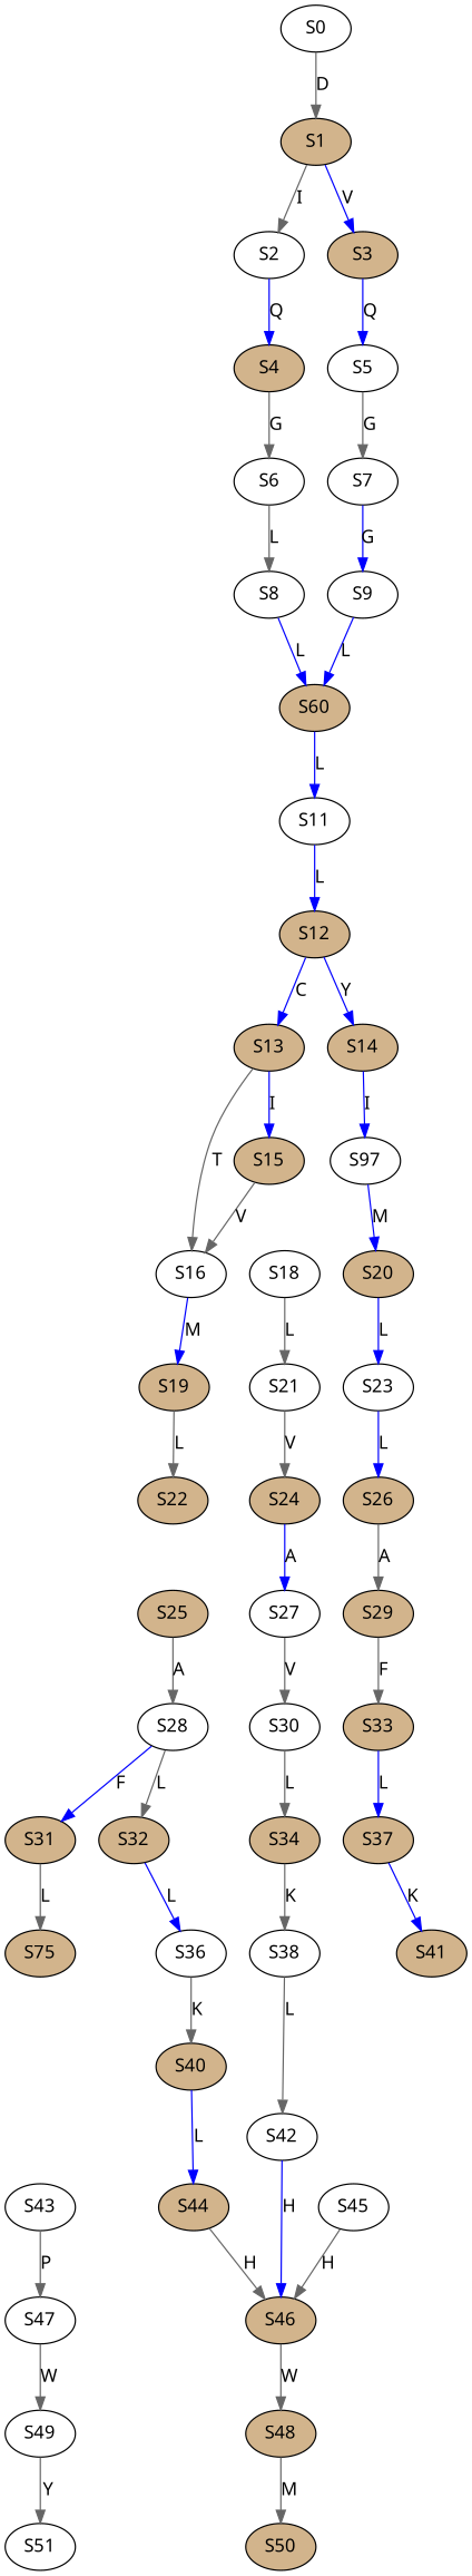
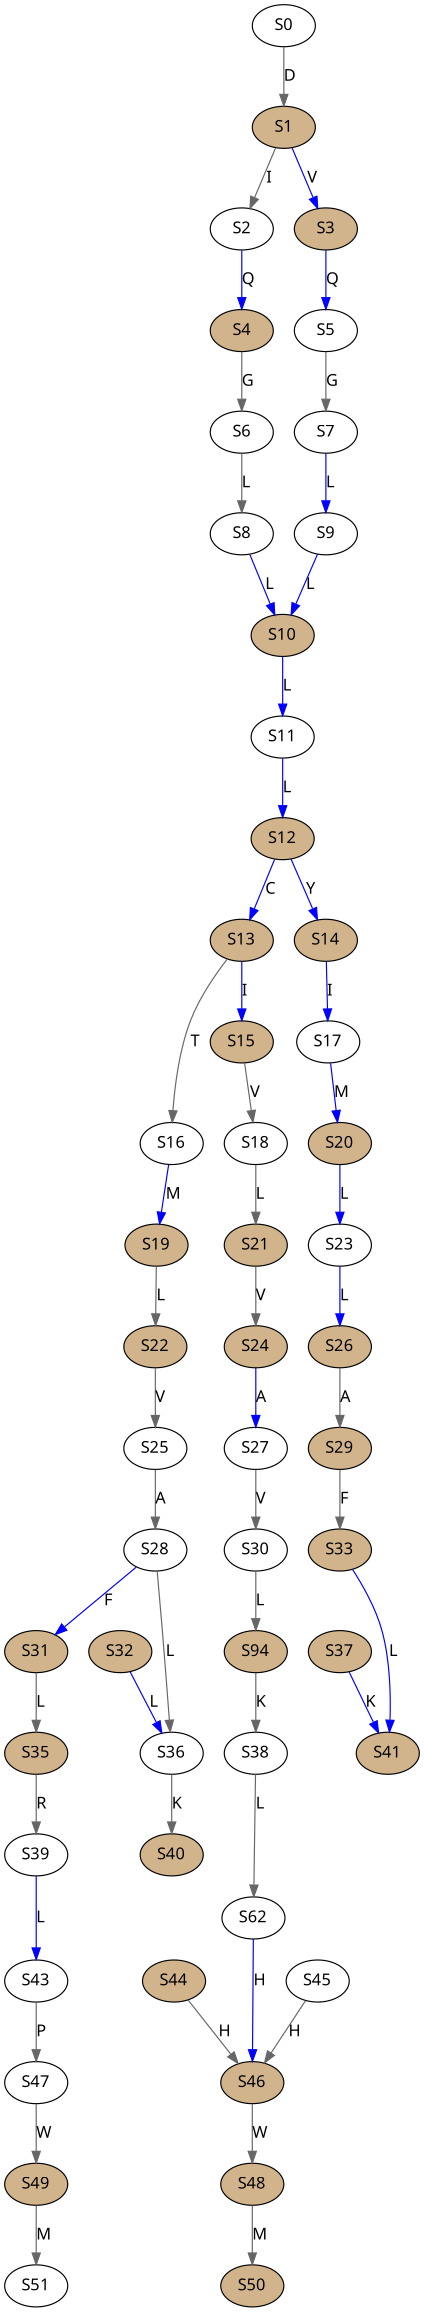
  strict digraph {
    fontname="Noto Sans"
    node [fillcolor=tan fontname="Noto Sans" style=filled]
    edge [color=gray40 fontname="Noto Sans"]
    S0 [fillcolor=white]
    S1
    S2 [fillcolor=white]
    S3
    S4
    S5 [fillcolor=white]
    S6 [fillcolor=white]
    S7 [fillcolor=white]
    S8 [fillcolor=white]
    S9 [fillcolor=white]
-   S10 [label=S60]
+   S10
    S11 [fillcolor=white]
    S12
    S13
    S14
    S15
    S16 [fillcolor=white]
-   S17 [fillcolor=white label=S97]
+   S17 [fillcolor=white]
    S18 [fillcolor=white]
    S19
    S20
-   S21 [fillcolor=white]
+   S21
    S22
    S23 [fillcolor=white]
    S24
-   S25
+   S25 [fillcolor=white]
    S26
    S27 [fillcolor=white]
    S28 [fillcolor=white]
    S29
    S30 [fillcolor=white]
    S31
    S32
    S33
-   S34
-   S35 [label=S75]
+   S34 [label=S94]
+   S35
    S36 [fillcolor=white]
    S37
    S38 [fillcolor=white]
+   S39 [fillcolor=white]
    S40
    S41
-   S42 [fillcolor=white]
+   S42 [fillcolor=white label=S62]
    S43 [fillcolor=white]
    S44
    S46
    S47 [fillcolor=white]
    S45 [fillcolor=white]
    S48
-   S49 [fillcolor=white]
+   S49
    S50
    S51 [fillcolor=white]
    S0 -> S1 [label=D]
    S1 -> S2 [label=I]
    S1 -> S3 [color=blue label=V]
    S2 -> S4 [color=blue label=Q]
    S3 -> S5 [color=blue label=Q]
    S4 -> S6 [label=G]
    S5 -> S7 [label=G]
    S6 -> S8 [label=L]
-   S7 -> S9 [color=blue label=G]
+   S7 -> S9 [color=blue label=L]
    S8 -> S10 [color=blue label=L]
    S9 -> S10 [color=blue label=L]
    S10 -> S11 [color=blue label=L]
    S11 -> S12 [color=blue label=L]
    S12 -> S13 [color=blue label=C]
    S12 -> S14 [color=blue label=Y]
    S13 -> S15 [color=blue label=I]
    S13 -> S16 [label=T]
    S14 -> S17 [color=blue label=I]
-   S15 -> S16 [label=V]
+   S15 -> S18 [label=V]
    S16 -> S19 [color=blue label=M]
    S17 -> S20 [color=blue label=M]
    S18 -> S21 [label=L]
    S19 -> S22 [label=L]
    S20 -> S23 [color=blue label=L]
    S21 -> S24 [label=V]
+   S22 -> S25 [label=V]
    S23 -> S26 [color=blue label=L]
    S24 -> S27 [color=blue label=A]
    S25 -> S28 [label=A]
    S26 -> S29 [label=A]
    S27 -> S30 [label=V]
    S28 -> S31 [color=blue label=F]
-   S28 -> S32 [label=L]
+   S28 -> S36 [label=L]
    S29 -> S33 [label=F]
    S30 -> S34 [label=L]
    S31 -> S35 [label=L]
    S32 -> S36 [color=blue label=L]
-   S33 -> S37 [color=blue label=L]
+   S33 -> S41 [color=blue label=L]
    S34 -> S38 [label=K]
+   S35 -> S39 [label=R]
    S36 -> S40 [label=K]
    S37 -> S41 [color=blue label=K]
    S38 -> S42 [label=L]
-   S40 -> S44 [color=blue label=L]
+   S39 -> S43 [color=blue label=L]
    S42 -> S46 [color=blue label=H]
    S43 -> S47 [label=P]
    S44 -> S46 [label=H]
    S46 -> S48 [label=W]
    S47 -> S49 [label=W]
    S45 -> S46 [label=H]
    S48 -> S50 [label=M]
-   S49 -> S51 [label=Y]
+   S49 -> S51 [label=M]
  }
